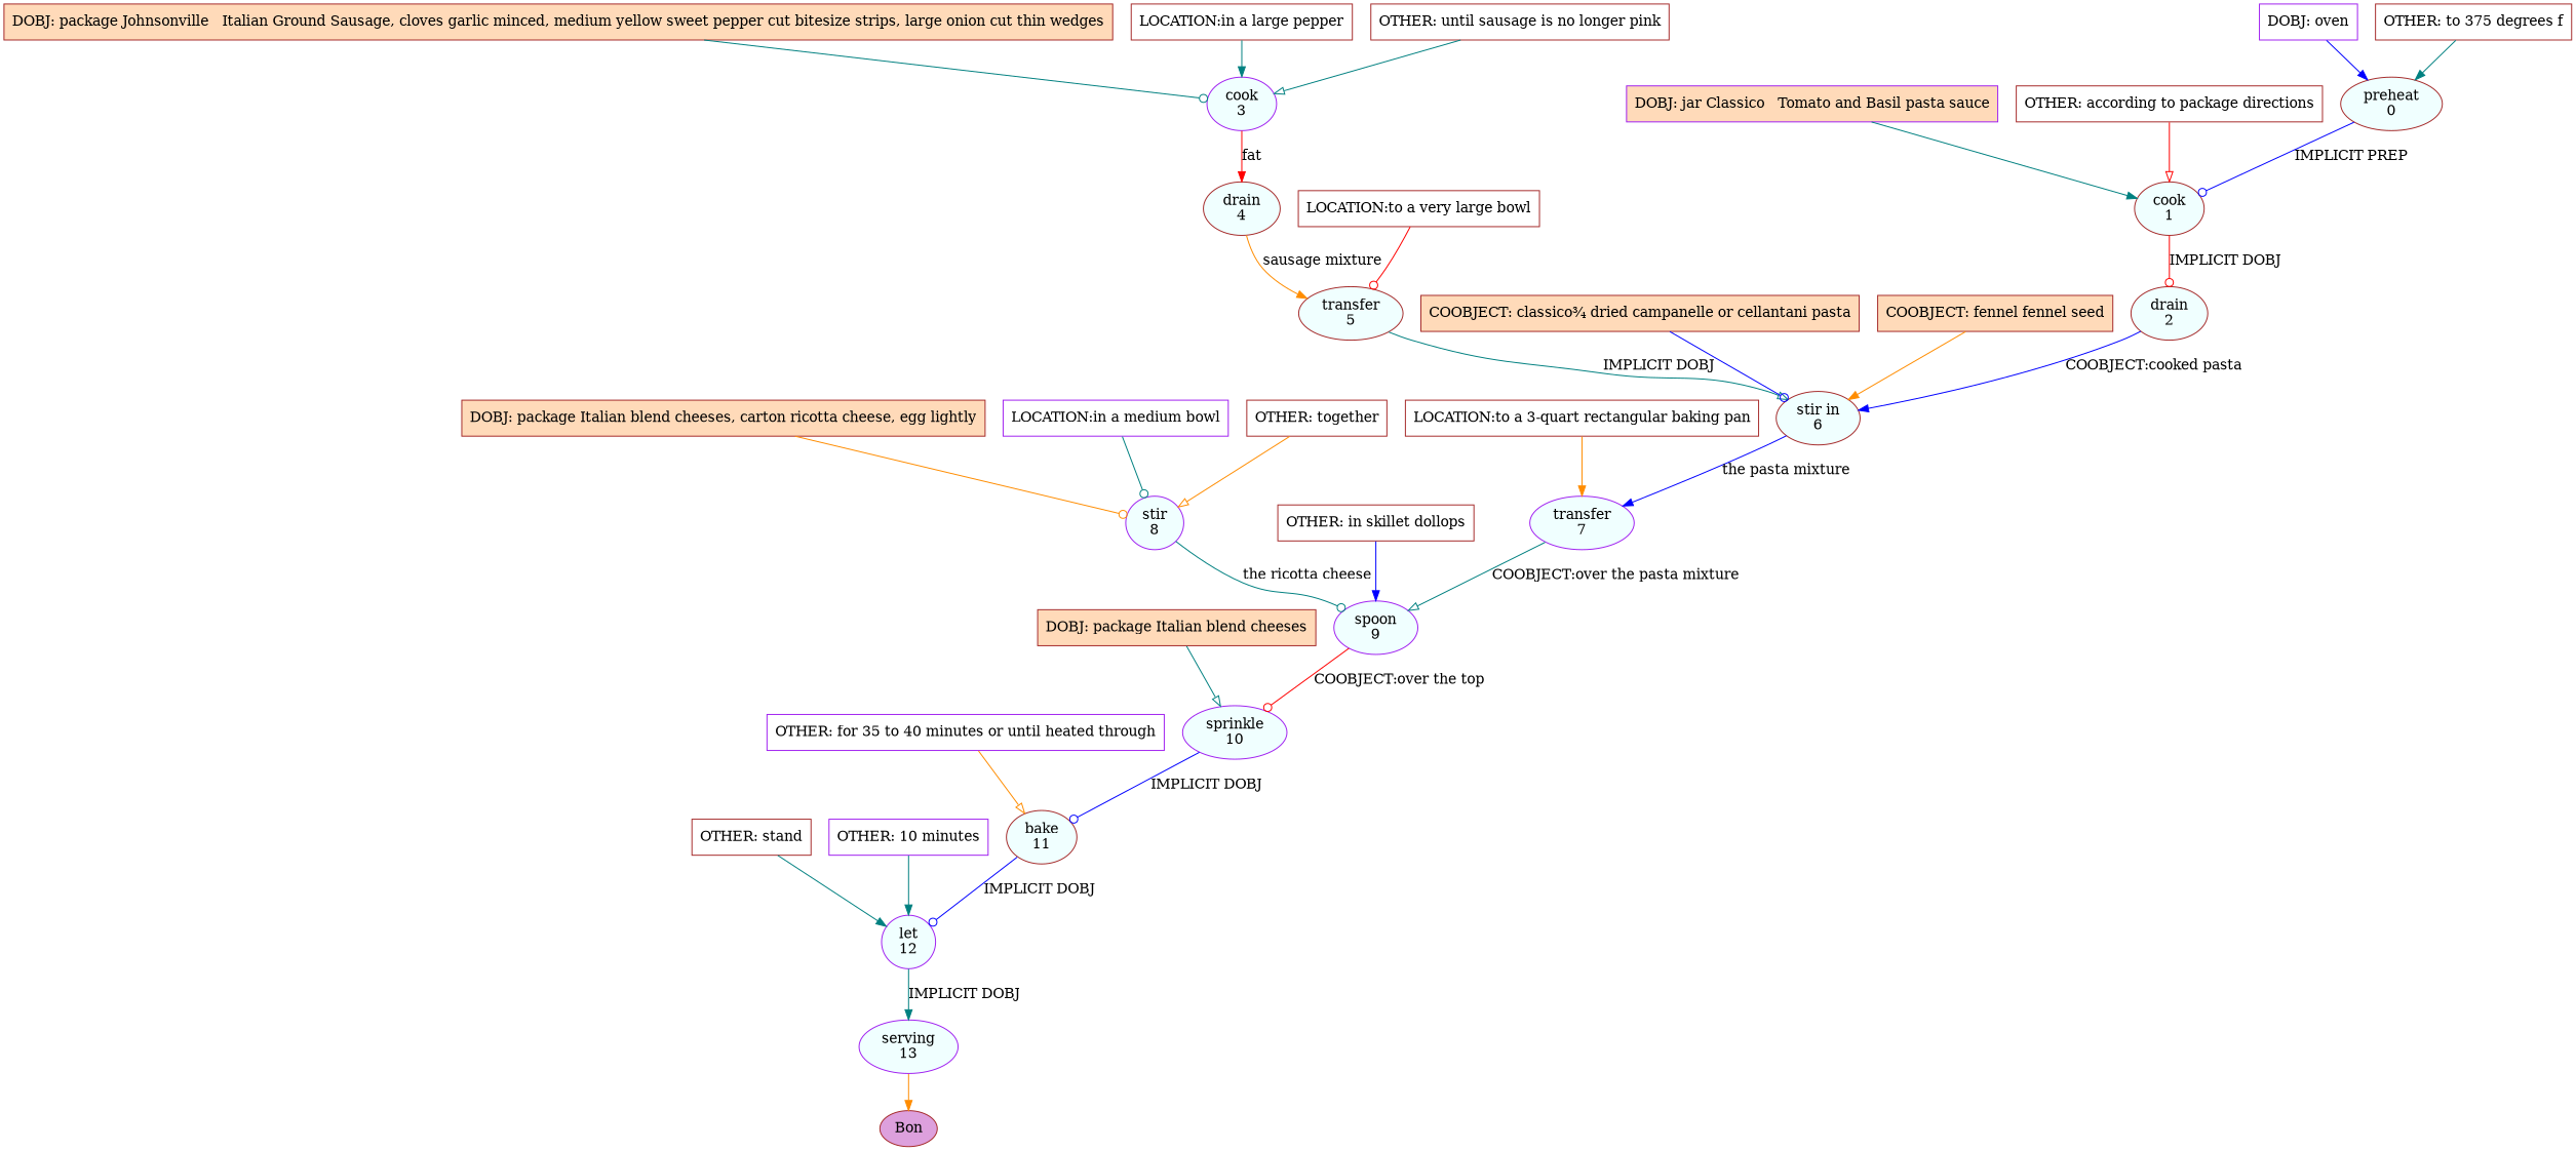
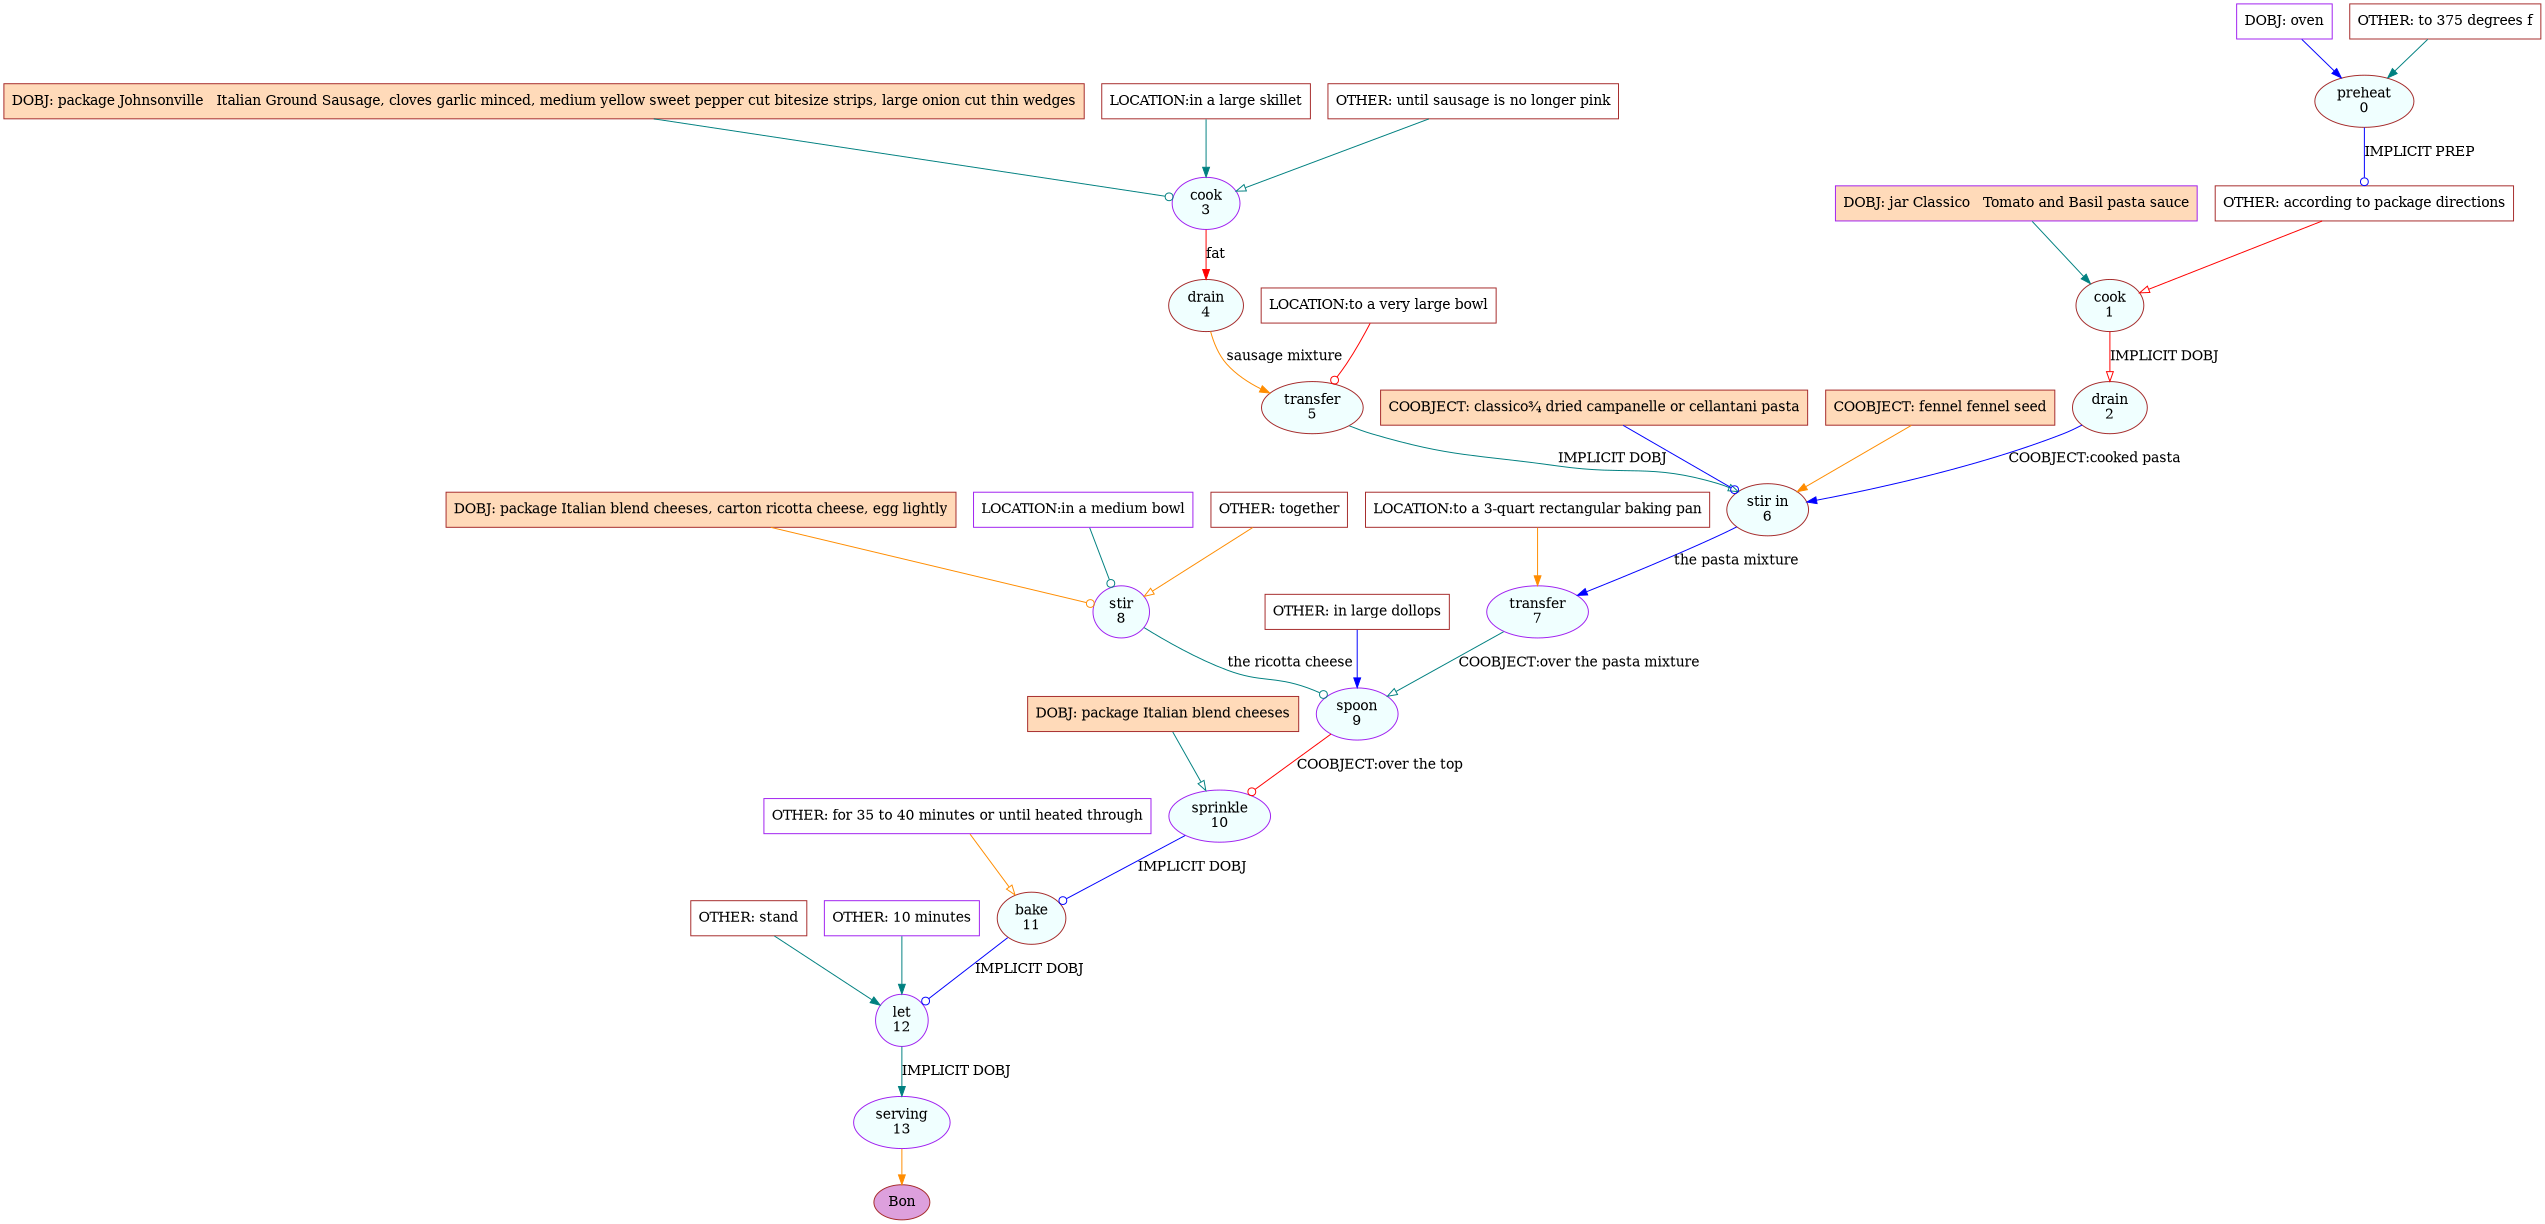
  digraph {
    node [color=brown fillcolor=azure shape=box style=filled]
    edge [arrowhead=normal color=teal]
    n1 [label="preheat\n0" shape=oval]
    n2 [label="cook\n1" shape=oval]
    n3 [label="drain\n2" shape=oval]
    n4 [label="stir in\n6" shape=oval]
    n5 [color=purple label="transfer\n7" shape=oval]
    n6 [color=purple label="cook\n3" shape=oval]
    n7 [label="drain\n4" shape=oval]
    n8 [label="transfer\n5" shape=oval]
    n9 [color=purple label="spoon\n9" shape=oval]
    n10 [color=purple label="sprinkle\n10" shape=oval]
    n11 [color=purple label="stir\n8" shape=oval]
    n12 [label="bake\n11" shape=oval]
    n13 [color=purple label="let\n12" shape=oval]
    n14 [color=purple label="serving\n13" shape=oval]
    n15 [fillcolor=plum label=Bon shape=oval]
    n16 [color=purple fillcolor=white label="DOBJ: oven"]
    n17 [fillcolor=white label="OTHER: to 375 degrees f"]
    n18 [fillcolor=peachpuff label="DOBJ: package Italian blend cheeses, carton ricotta cheese, egg lightly"]
    n19 [color=purple fillcolor=white label="LOCATION:in a medium bowl"]
    n20 [fillcolor=white label="OTHER: together"]
    n21 [fillcolor=peachpuff label="DOBJ: package Johnsonville   Italian Ground Sausage, cloves garlic minced, medium yellow sweet pepper cut bitesize strips, large onion cut thin wedges"]
-   n22 [fillcolor=white label="LOCATION:in a large pepper"]
+   n22 [fillcolor=white label="LOCATION:in a large skillet"]
    n23 [fillcolor=white label="OTHER: until sausage is no longer pink"]
    n24 [color=purple fillcolor=peachpuff label="DOBJ: jar Classico   Tomato and Basil pasta sauce"]
    n25 [fillcolor=white label="OTHER: according to package directions"]
    n26 [fillcolor=white label="LOCATION:to a very large bowl"]
    n27 [fillcolor=peachpuff label="COOBJECT: classico¾ dried campanelle or cellantani pasta"]
    n28 [fillcolor=peachpuff label="COOBJECT: fennel fennel seed"]
    n29 [fillcolor=white label="LOCATION:to a 3-quart rectangular baking pan"]
-   n30 [fillcolor=white label="OTHER: in skillet dollops"]
+   n30 [fillcolor=white label="OTHER: in large dollops"]
    n31 [fillcolor=peachpuff label="DOBJ: package Italian blend cheeses"]
    n32 [color=purple fillcolor=white label="OTHER: for 35 to 40 minutes or until heated through"]
    n33 [fillcolor=white label="OTHER: stand"]
    n34 [color=purple fillcolor=white label="OTHER: 10 minutes"]
-   n1 -> n2 [arrowhead=odot color=blue label="IMPLICIT PREP"]
-   n2 -> n3 [arrowhead=odot color=red label="IMPLICIT DOBJ"]
+   n1 -> n25 [arrowhead=odot color=blue label="IMPLICIT PREP"]
+   n2 -> n3 [arrowhead=onormal color=red label="IMPLICIT DOBJ"]
    n3 -> n4 [color=blue label="COOBJECT:cooked pasta"]
    n4 -> n5 [color=blue label="the pasta mixture"]
    n5 -> n9 [arrowhead=onormal label="COOBJECT:over the pasta mixture"]
    n6 -> n7 [color=red label=fat]
    n7 -> n8 [color=darkorange label="sausage mixture"]
    n8 -> n4 [arrowhead=onormal label="IMPLICIT DOBJ"]
    n9 -> n10 [arrowhead=odot color=red label="COOBJECT:over the top"]
    n10 -> n12 [arrowhead=odot color=blue label="IMPLICIT DOBJ"]
    n11 -> n9 [arrowhead=odot label="the ricotta cheese"]
    n12 -> n13 [arrowhead=odot color=blue label="IMPLICIT DOBJ"]
    n13 -> n14 [label="IMPLICIT DOBJ"]
    n14 -> n15 [color=darkorange]
    n16 -> n1 [color=blue]
    n17 -> n1
    n18 -> n11 [arrowhead=odot color=darkorange]
    n19 -> n11 [arrowhead=odot]
    n20 -> n11 [arrowhead=onormal color=darkorange]
    n21 -> n6 [arrowhead=odot]
    n22 -> n6
    n23 -> n6 [arrowhead=onormal]
    n24 -> n2
    n25 -> n2 [arrowhead=onormal color=red]
    n26 -> n8 [arrowhead=odot color=red]
    n27 -> n4 [arrowhead=odot color=blue]
    n28 -> n4 [color=darkorange]
    n29 -> n5 [color=darkorange]
    n30 -> n9 [color=blue]
    n31 -> n10 [arrowhead=onormal]
    n32 -> n12 [arrowhead=onormal color=darkorange]
    n33 -> n13
    n34 -> n13
  }
